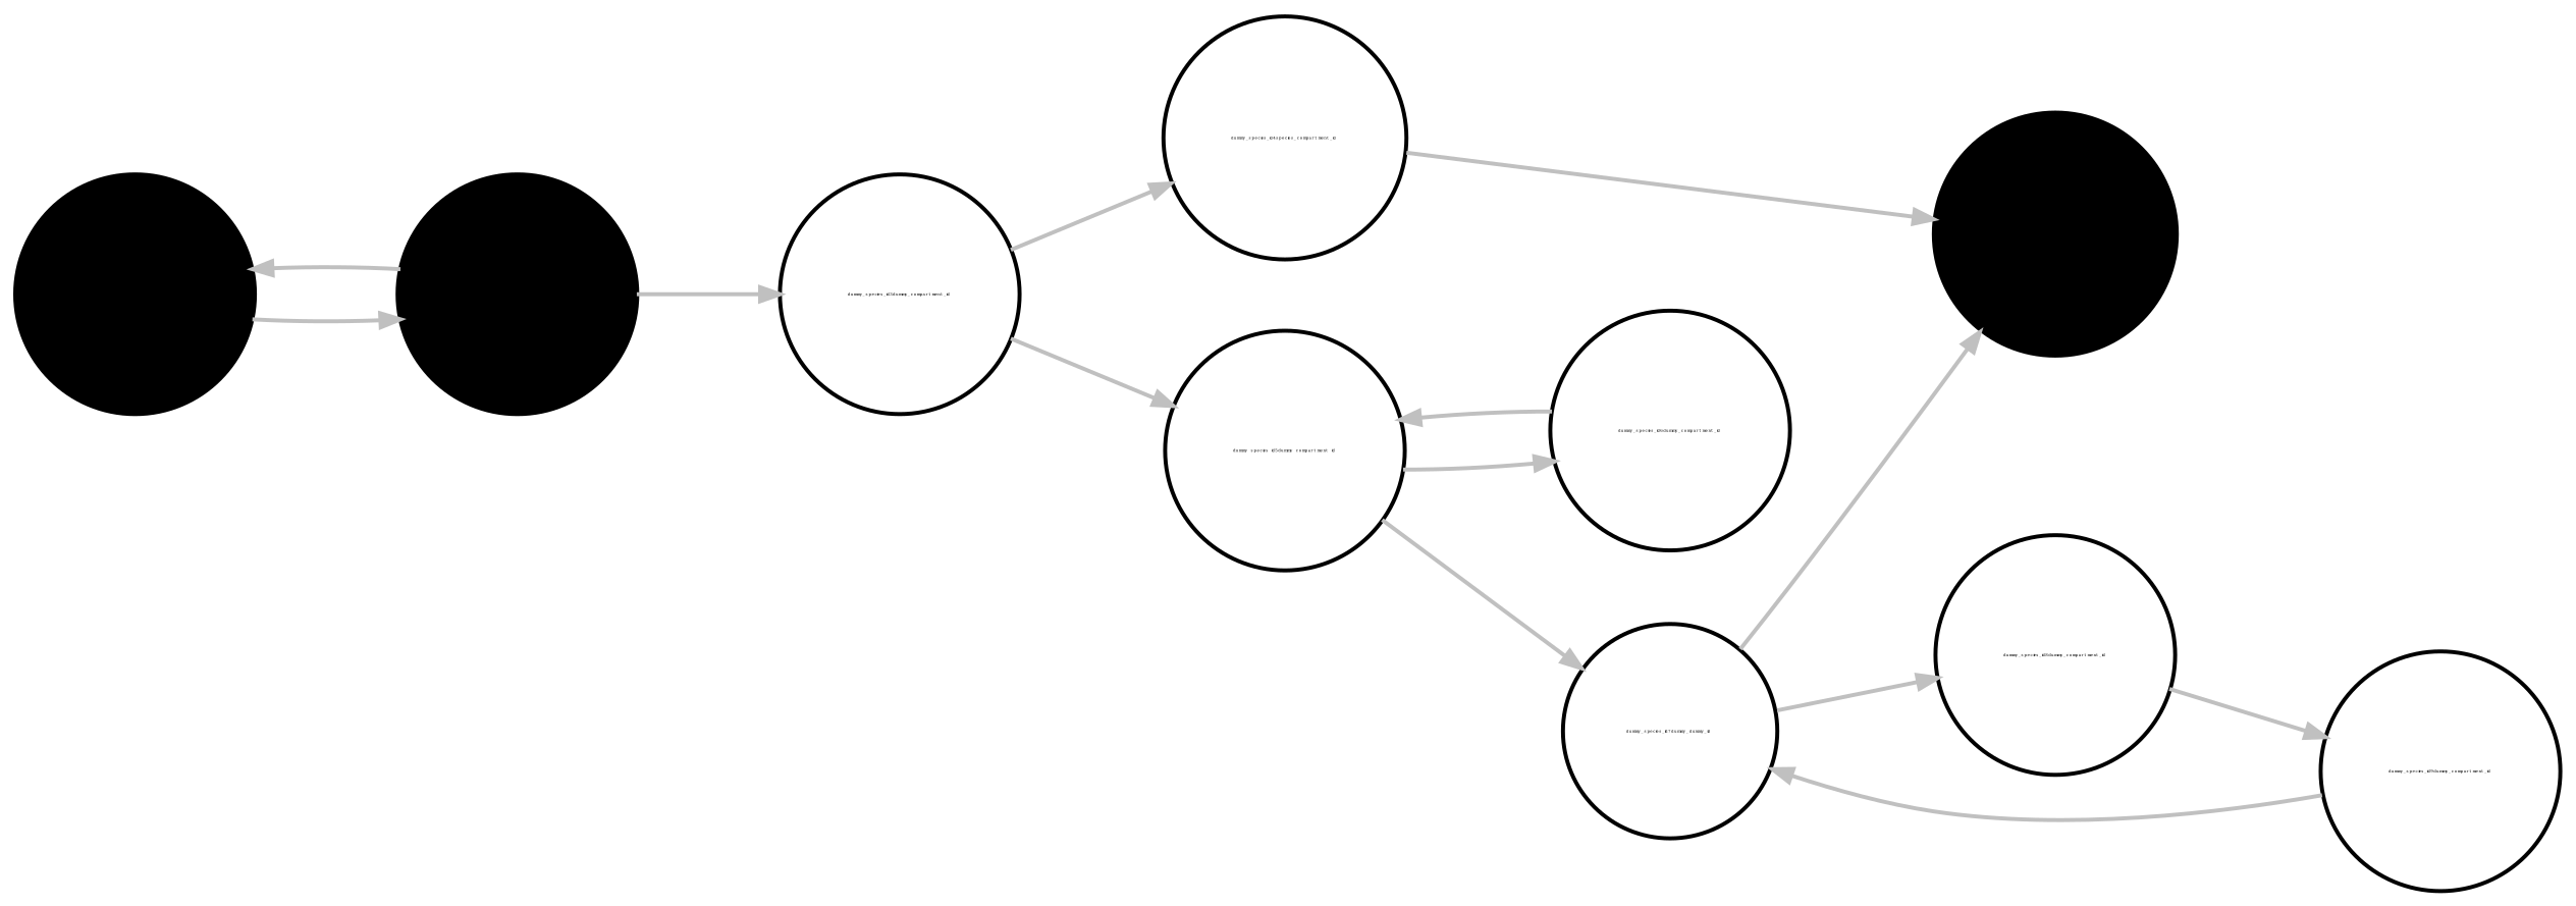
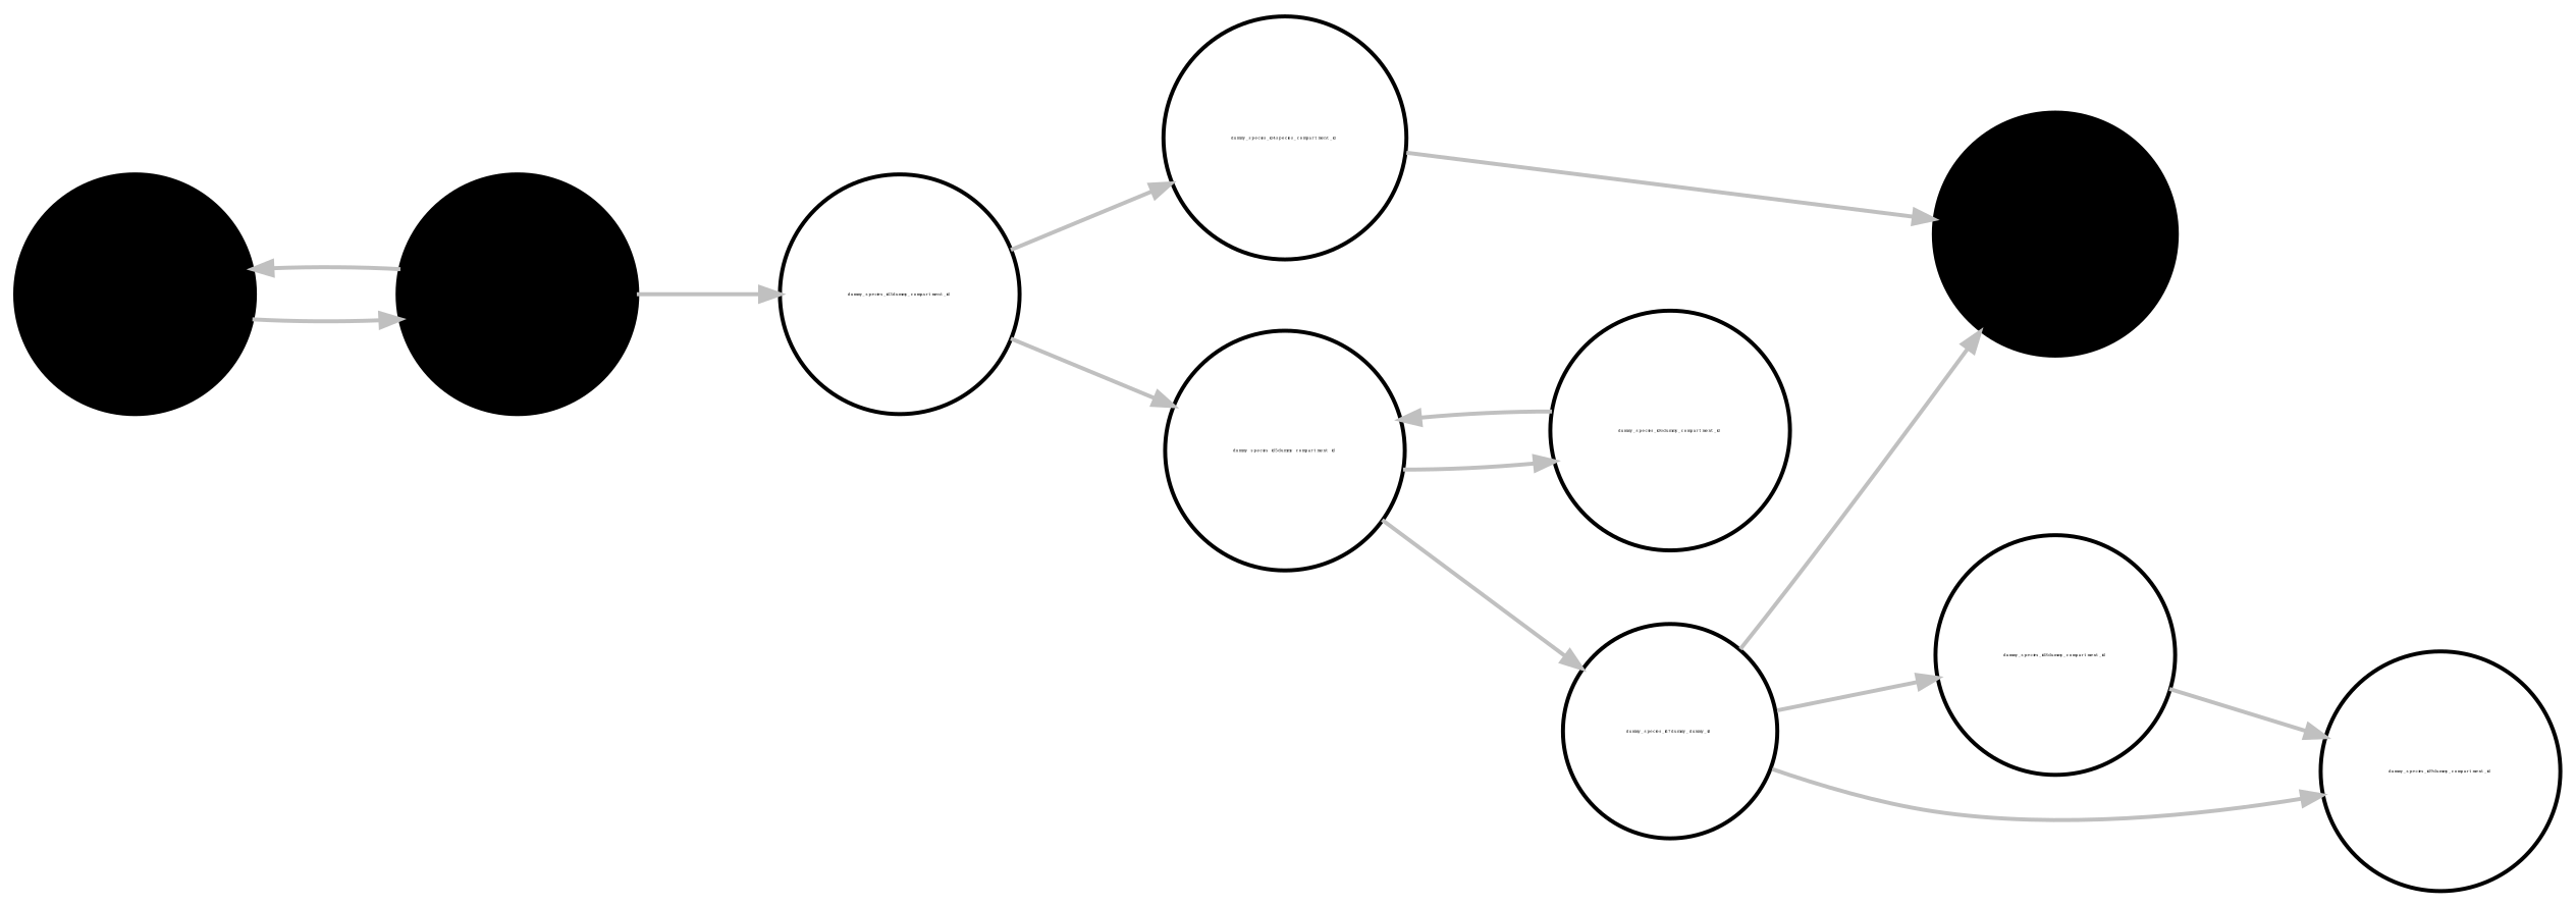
  digraph {
    rankdir=LR
    node [fontsize=1 shape=circle]
    edge [arrowsize=.5 color=gray fontsize=8 weight=.1]
    dummy_species_id1dummy_compartment_id [color=black height=0.12 style=filled width=0.12]
    dummy_species_id2dummy_compartment_id [color=black height=0.12 style=filled width=0.12]
    dummy_species_id3dummy_compartment_id [height=0.12 width=0.12]
    n4 [height=0.12 label=dummy_species_id4species_compartment_id width=0.12]
    dummy_species_id5dummy_compartment_id [height=0.12 width=0.12]
    dummy_species_id10dummy_compartment_id [color=black height=0.12 style=filled width=0.12]
    dummy_species_id6dummy_compartment_id [height=0.12 width=0.12]
    n8 [height=0.12 label=dummy_species_id7dummy_dummy_id width=0.12]
    dummy_species_id8dummy_compartment_id [height=0.12 width=0.12]
    dummy_species_id9dummy_compartment_id [height=0.12 width=0.12]
    dummy_species_id1dummy_compartment_id -> dummy_species_id2dummy_compartment_id
    dummy_species_id2dummy_compartment_id -> dummy_species_id1dummy_compartment_id
    dummy_species_id2dummy_compartment_id -> dummy_species_id3dummy_compartment_id
    dummy_species_id3dummy_compartment_id -> n4
    dummy_species_id3dummy_compartment_id -> dummy_species_id5dummy_compartment_id
    n4 -> dummy_species_id10dummy_compartment_id
    dummy_species_id5dummy_compartment_id -> dummy_species_id6dummy_compartment_id
    dummy_species_id5dummy_compartment_id -> n8
    dummy_species_id6dummy_compartment_id -> dummy_species_id5dummy_compartment_id
    n8 -> dummy_species_id10dummy_compartment_id
    n8 -> dummy_species_id8dummy_compartment_id
    dummy_species_id8dummy_compartment_id -> dummy_species_id9dummy_compartment_id
-   dummy_species_id9dummy_compartment_id -> n8
+   n8 -> dummy_species_id9dummy_compartment_id
  }
